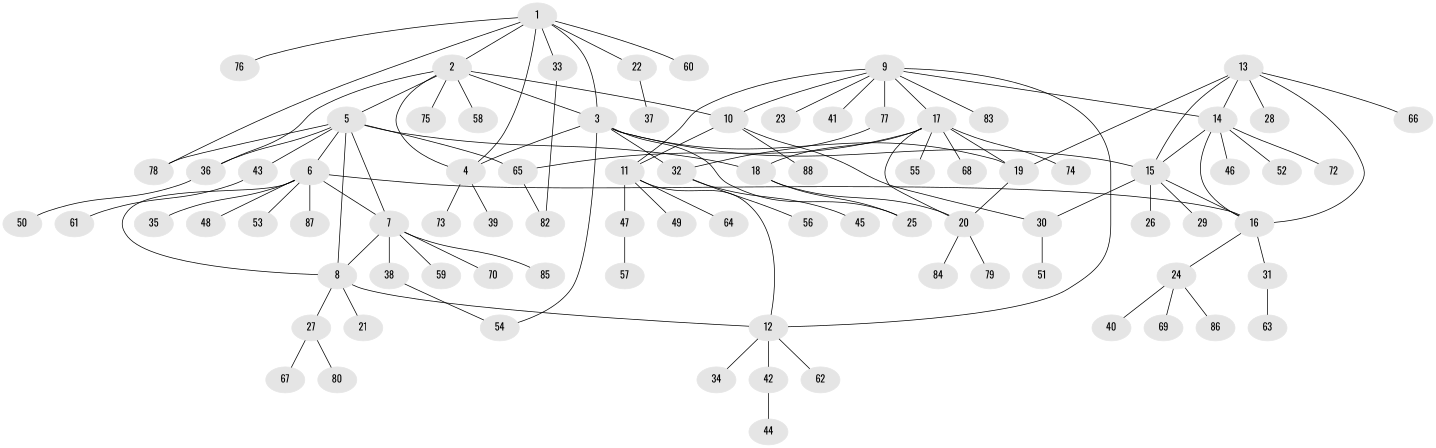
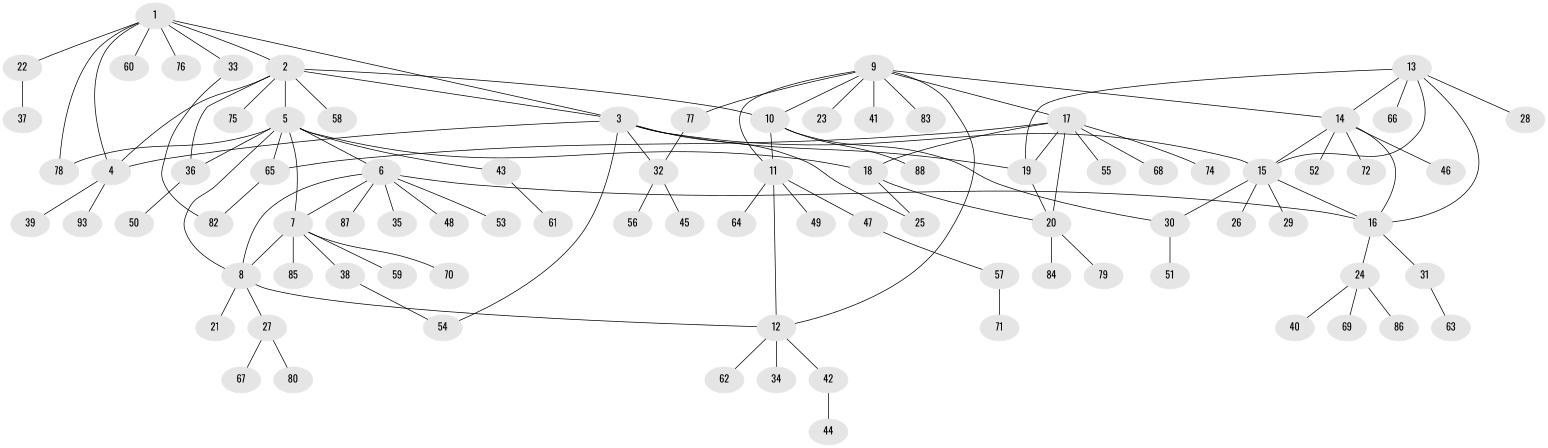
  graph {
    fontname=Oswald
    node [color=gray90 fontname=Oswald style=filled]
    edge [fontname=Oswald]
    1
    2
    3
    4
    22
    33
    60
    76
    78
    5
    10
    36
    58
    75
    15
    19
    25
    32
    54
    39
-   73
+   73 [label=93]
    37
    82
    6
    7
    8
    18
    43
    65
    11
    30
    n32 [label=88]
    50
    16
    26
    29
    20
    45
    56
    35
    48
    53
    87
    38
    59
    70
    85
    12
    21
    27
    61
    24
    31
    34
    42
    62
    67
    80
    9
    14
    17
    23
    41
    77
    83
    47
    49
    64
    46
    52
    72
    55
    68
    74
    51
    57
    44
    13
    28
    66
    40
    69
    86
    63
    79
    84
+   71
    1 -- 2
    1 -- 3
    1 -- 4
    1 -- 22
    1 -- 33
    1 -- 60
    1 -- 76
    1 -- 78
    2 -- 3
    2 -- 4
    2 -- 5
    2 -- 10
    2 -- 36
    2 -- 58
    2 -- 75
    3 -- 4
    3 -- 15
    3 -- 19
    3 -- 25
    3 -- 32
    3 -- 54
    4 -- 39
    4 -- 73
    22 -- 37
    33 -- 82
    5 -- 78
    5 -- 36
    5 -- 6
    5 -- 7
    5 -- 8
    5 -- 18
    5 -- 43
    5 -- 65
    10 -- 11
    10 -- 30
    10 -- n32
    36 -- 50
    15 -- 30
    15 -- 16
    15 -- 26
    15 -- 29
    19 -- 20
    32 -- 45
    32 -- 56
    6 -- 7
    6 -- 8
    6 -- 16
    6 -- 35
    6 -- 48
    6 -- 53
    6 -- 87
    7 -- 8
    7 -- 38
    7 -- 59
    7 -- 70
    7 -- 85
    8 -- 12
    8 -- 21
    8 -- 27
    18 -- 25
    18 -- 20
    43 -- 61
    65 -- 82
    11 -- 12
    11 -- 47
    11 -- 49
    11 -- 64
    30 -- 51
    16 -- 24
    16 -- 31
    20 -- 79
    20 -- 84
    38 -- 54
    12 -- 34
    12 -- 42
    12 -- 62
    27 -- 67
    27 -- 80
    24 -- 40
    24 -- 69
    24 -- 86
    31 -- 63
    42 -- 44
    9 -- 10
    9 -- 11
    9 -- 12
    9 -- 14
    9 -- 17
    9 -- 23
    9 -- 41
    9 -- 77
    9 -- 83
    14 -- 15
    14 -- 16
    14 -- 46
    14 -- 52
    14 -- 72
    17 -- 19
    17 -- 18
    17 -- 65
    17 -- 20
    17 -- 55
    17 -- 68
    17 -- 74
    77 -- 32
    47 -- 57
+   57 -- 71
    13 -- 15
    13 -- 19
    13 -- 16
    13 -- 14
    13 -- 28
    13 -- 66
  }
